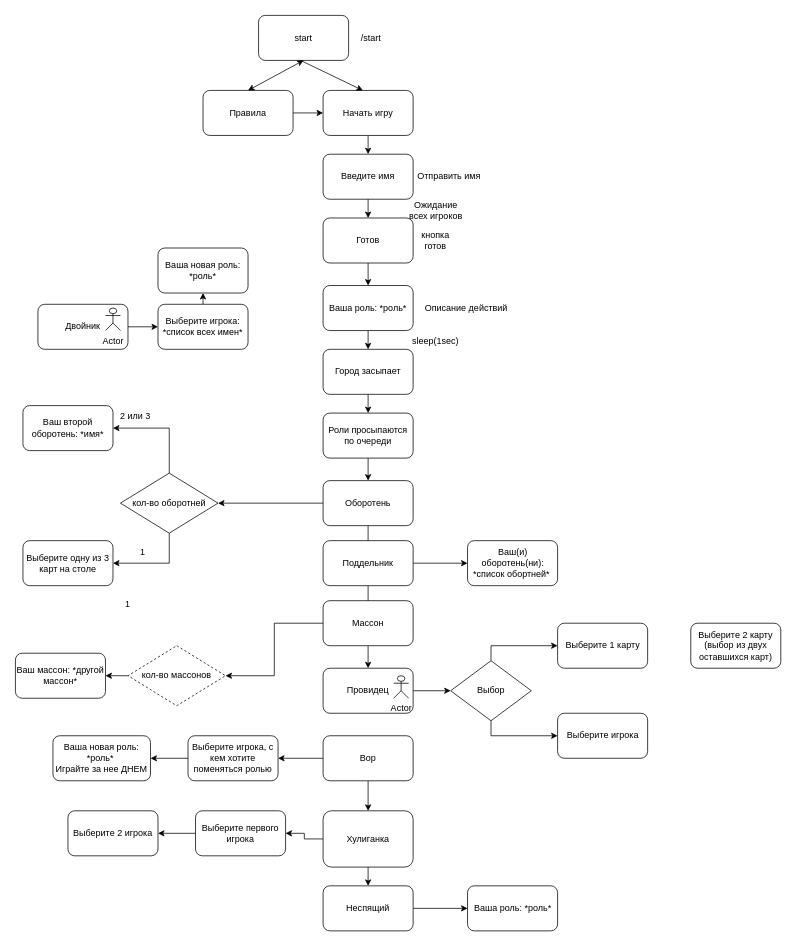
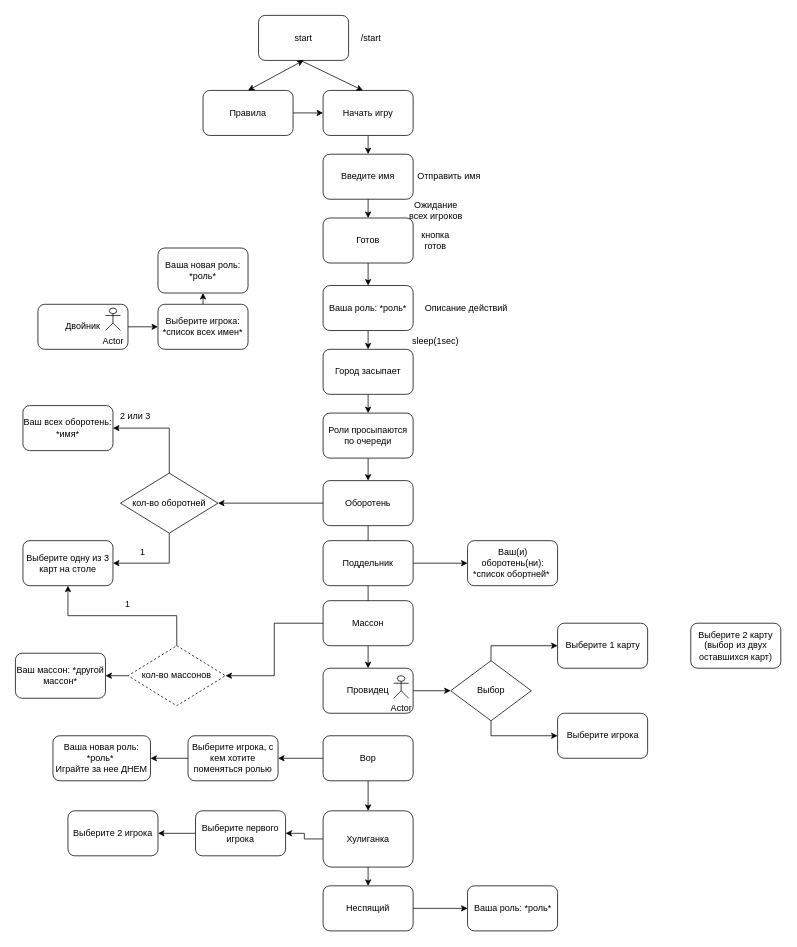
  <mxCell id="0" />
  <mxCell id="1" parent="0" />
  <mxCell id="2" value="start" style="rounded=1;whiteSpace=wrap;html=1;" vertex="1" parent="1"><mxGeometry x="344" y="20" width="120" height="60" as="geometry" /></mxCell>
  <mxCell id="3" value="Введите имя" style="rounded=1;whiteSpace=wrap;html=1;" vertex="1" parent="1"><mxGeometry x="430" y="205" width="120" height="60" as="geometry" /></mxCell>
  <mxCell id="4" value="" style="endArrow=classic;html=1;rounded=0;entryX=0.5;entryY=0;entryDx=0;entryDy=0;exitX=0.5;exitY=1;exitDx=0;exitDy=0;" edge="1" parent="1" source="10" target="3"><mxGeometry width="50" height="50" relative="1" as="geometry"><mxPoint x="404" y="250" as="sourcePoint" /><mxPoint x="454" y="130" as="targetPoint" /></mxGeometry></mxCell>
  <mxCell id="5" value="/start" style="text;html=1;strokeColor=none;fillColor=none;align=center;verticalAlign=middle;whiteSpace=wrap;rounded=0;" vertex="1" parent="1"><mxGeometry x="464" y="35" width="60" height="30" as="geometry" /></mxCell>
  <mxCell id="6" style="edgeStyle=orthogonalEdgeStyle;rounded=0;orthogonalLoop=1;jettySize=auto;html=1;exitX=0.5;exitY=1;exitDx=0;exitDy=0;entryX=0.5;entryY=0;entryDx=0;entryDy=0;" edge="1" parent="1" source="7"><mxGeometry relative="1" as="geometry"><mxPoint x="490" y="550" as="targetPoint" /></mxGeometry></mxCell>
  <mxCell id="7" value="Город засыпает" style="rounded=1;whiteSpace=wrap;html=1;" vertex="1" parent="1"><mxGeometry x="430" y="465" width="120" height="60" as="geometry" /></mxCell>
  <mxCell id="8" style="edgeStyle=orthogonalEdgeStyle;rounded=0;orthogonalLoop=1;jettySize=auto;html=1;exitX=1;exitY=0.5;exitDx=0;exitDy=0;entryX=0;entryY=0.5;entryDx=0;entryDy=0;" edge="1" parent="1" source="9" target="10"><mxGeometry relative="1" as="geometry" /></mxCell>
  <mxCell id="9" value="Правила" style="rounded=1;whiteSpace=wrap;html=1;" vertex="1" parent="1"><mxGeometry x="270" y="120" width="120" height="60" as="geometry" /></mxCell>
  <mxCell id="10" value="Начать игру" style="rounded=1;whiteSpace=wrap;html=1;" vertex="1" parent="1"><mxGeometry x="430" y="120" width="120" height="60" as="geometry" /></mxCell>
  <mxCell id="11" style="edgeStyle=orthogonalEdgeStyle;rounded=0;orthogonalLoop=1;jettySize=auto;html=1;exitX=0.5;exitY=1;exitDx=0;exitDy=0;" edge="1" parent="1" source="12"><mxGeometry relative="1" as="geometry"><mxPoint x="490" y="380" as="targetPoint" /></mxGeometry></mxCell>
  <mxCell id="12" value="Готов" style="rounded=1;whiteSpace=wrap;html=1;" vertex="1" parent="1"><mxGeometry x="430" y="290" width="120" height="60" as="geometry" /></mxCell>
  <mxCell id="13" value="" style="endArrow=classic;html=1;rounded=0;entryX=0.5;entryY=0;entryDx=0;entryDy=0;exitX=0.5;exitY=1;exitDx=0;exitDy=0;" edge="1" parent="1" target="12" source="3"><mxGeometry width="50" height="50" relative="1" as="geometry"><mxPoint x="640" y="180" as="sourcePoint" /><mxPoint x="690" y="130" as="targetPoint" /></mxGeometry></mxCell>
  <mxCell id="14" value="кнопка готов" style="text;html=1;strokeColor=none;fillColor=none;align=center;verticalAlign=middle;whiteSpace=wrap;rounded=0;" vertex="1" parent="1"><mxGeometry x="550" y="305" width="60" height="30" as="geometry" /></mxCell>
  <mxCell id="15" value="Отправить имя" style="text;html=1;strokeColor=none;fillColor=none;align=center;verticalAlign=middle;whiteSpace=wrap;rounded=0;" vertex="1" parent="1"><mxGeometry x="550" y="220" width="96" height="30" as="geometry" /></mxCell>
  <mxCell id="16" style="edgeStyle=orthogonalEdgeStyle;rounded=0;orthogonalLoop=1;jettySize=auto;html=1;exitX=0.5;exitY=1;exitDx=0;exitDy=0;entryX=0.5;entryY=0;entryDx=0;entryDy=0;" edge="1" parent="1" source="17" target="7"><mxGeometry relative="1" as="geometry" /></mxCell>
  <mxCell id="17" value="Ваша роль: *роль*&lt;br&gt;" style="rounded=1;whiteSpace=wrap;html=1;" vertex="1" parent="1"><mxGeometry x="430" y="380" width="120" height="60" as="geometry" /></mxCell>
  <mxCell id="18" value="" style="endArrow=classic;html=1;rounded=0;entryX=0.442;entryY=0;entryDx=0;entryDy=0;entryPerimeter=0;" edge="1" parent="1" target="10"><mxGeometry width="50" height="50" relative="1" as="geometry"><mxPoint x="400" y="80" as="sourcePoint" /><mxPoint x="230" y="140" as="targetPoint" /><Array as="points" /></mxGeometry></mxCell>
  <mxCell id="19" value="Ожидание всех игроков" style="text;html=1;strokeColor=none;fillColor=none;align=center;verticalAlign=middle;whiteSpace=wrap;rounded=0;" vertex="1" parent="1"><mxGeometry x="537.5" y="265" width="85" height="30" as="geometry" /></mxCell>
  <mxCell id="20" value="" style="endArrow=classic;startArrow=classic;html=1;rounded=0;exitX=0.5;exitY=0;exitDx=0;exitDy=0;" edge="1" parent="1" source="9"><mxGeometry width="50" height="50" relative="1" as="geometry"><mxPoint x="354" y="130" as="sourcePoint" /><mxPoint x="404" y="80" as="targetPoint" /></mxGeometry></mxCell>
  <mxCell id="21" value="Описание действий" style="text;html=1;strokeColor=none;fillColor=none;align=center;verticalAlign=middle;whiteSpace=wrap;rounded=0;" vertex="1" parent="1"><mxGeometry x="550" y="395" width="142" height="30" as="geometry" /></mxCell>
  <mxCell id="22" value="sleep(1sec)" style="text;html=1;strokeColor=none;fillColor=none;align=center;verticalAlign=middle;whiteSpace=wrap;rounded=0;" vertex="1" parent="1"><mxGeometry x="550" y="440" width="60" height="30" as="geometry" /></mxCell>
  <mxCell id="23" style="edgeStyle=orthogonalEdgeStyle;rounded=0;orthogonalLoop=1;jettySize=auto;html=1;exitX=0;exitY=0.5;exitDx=0;exitDy=0;entryX=1;entryY=0.5;entryDx=0;entryDy=0;" edge="1" parent="1" source="25" target="36"><mxGeometry relative="1" as="geometry"><mxPoint x="290" y="590" as="targetPoint" /></mxGeometry></mxCell>
  <mxCell id="24" style="edgeStyle=orthogonalEdgeStyle;rounded=0;orthogonalLoop=1;jettySize=auto;html=1;exitX=0.5;exitY=1;exitDx=0;exitDy=0;" edge="1" parent="1" source="25"><mxGeometry relative="1" as="geometry"><mxPoint x="490" y="740" as="targetPoint" /></mxGeometry></mxCell>
  <mxCell id="25" value="Оборотень" style="rounded=1;whiteSpace=wrap;html=1;" vertex="1" parent="1"><mxGeometry x="430" y="640" width="120" height="60" as="geometry" /></mxCell>
- <mxCell id="26" value="Ваш второй оборотень: *имя*" style="rounded=1;whiteSpace=wrap;html=1;" vertex="1" parent="1"><mxGeometry x="30" y="540" width="120" height="60" as="geometry" /></mxCell>
+ <mxCell id="26" value="Ваш всех оборотень: *имя*" style="rounded=1;whiteSpace=wrap;html=1;" vertex="1" parent="1"><mxGeometry x="30" y="540" width="120" height="60" as="geometry" /></mxCell>
  <mxCell id="27" style="edgeStyle=orthogonalEdgeStyle;rounded=0;orthogonalLoop=1;jettySize=auto;html=1;exitX=0.5;exitY=1;exitDx=0;exitDy=0;entryX=0.5;entryY=0;entryDx=0;entryDy=0;" edge="1" parent="1" source="28" target="25"><mxGeometry relative="1" as="geometry" /></mxCell>
  <mxCell id="28" value="Роли просыпаются по очереди" style="rounded=1;whiteSpace=wrap;html=1;" vertex="1" parent="1"><mxGeometry x="430" y="550" width="120" height="60" as="geometry" /></mxCell>
  <mxCell id="29" style="edgeStyle=orthogonalEdgeStyle;rounded=0;orthogonalLoop=1;jettySize=auto;html=1;exitX=1;exitY=0.5;exitDx=0;exitDy=0;entryX=0;entryY=0.5;entryDx=0;entryDy=0;" edge="1" parent="1" source="30" target="32"><mxGeometry relative="1" as="geometry" /></mxCell>
  <mxCell id="30" value="Двойник" style="rounded=1;whiteSpace=wrap;html=1;" vertex="1" parent="1"><mxGeometry x="50" y="405" width="120" height="60" as="geometry" /></mxCell>
  <mxCell id="31" style="edgeStyle=orthogonalEdgeStyle;rounded=0;orthogonalLoop=1;jettySize=auto;html=1;exitX=0.5;exitY=0;exitDx=0;exitDy=0;entryX=0.5;entryY=1;entryDx=0;entryDy=0;" edge="1" parent="1" source="32" target="39"><mxGeometry relative="1" as="geometry" /></mxCell>
  <mxCell id="32" value="Выберите игрока: *список всех имен*" style="rounded=1;whiteSpace=wrap;html=1;" vertex="1" parent="1"><mxGeometry x="210" y="405" width="120" height="60" as="geometry" /></mxCell>
  <mxCell id="33" value="Выберите одну из 3 карт на столе" style="rounded=1;whiteSpace=wrap;html=1;" vertex="1" parent="1"><mxGeometry x="30" y="720" width="120" height="60" as="geometry" /></mxCell>
  <mxCell id="34" style="edgeStyle=orthogonalEdgeStyle;rounded=0;orthogonalLoop=1;jettySize=auto;html=1;exitX=0.5;exitY=1;exitDx=0;exitDy=0;entryX=1;entryY=0.5;entryDx=0;entryDy=0;" edge="1" parent="1" source="36" target="33"><mxGeometry relative="1" as="geometry" /></mxCell>
  <mxCell id="35" style="edgeStyle=orthogonalEdgeStyle;rounded=0;orthogonalLoop=1;jettySize=auto;html=1;exitX=0.5;exitY=0;exitDx=0;exitDy=0;entryX=1;entryY=0.5;entryDx=0;entryDy=0;" edge="1" parent="1" source="36" target="26"><mxGeometry relative="1" as="geometry" /></mxCell>
  <mxCell id="36" value="кол-во оборотней" style="rhombus;whiteSpace=wrap;html=1;" vertex="1" parent="1"><mxGeometry x="160" y="630" width="130" height="80" as="geometry" /></mxCell>
  <mxCell id="37" value="1" style="text;html=1;strokeColor=none;fillColor=none;align=center;verticalAlign=middle;whiteSpace=wrap;rounded=0;" vertex="1" parent="1"><mxGeometry x="160" y="720" width="60" height="30" as="geometry" /></mxCell>
  <mxCell id="38" value="2 или 3" style="text;html=1;strokeColor=none;fillColor=none;align=center;verticalAlign=middle;whiteSpace=wrap;rounded=0;" vertex="1" parent="1"><mxGeometry x="150" y="540" width="60" height="30" as="geometry" /></mxCell>
  <mxCell id="39" value="Ваша новая роль: *роль*" style="rounded=1;whiteSpace=wrap;html=1;" vertex="1" parent="1"><mxGeometry x="210" y="330" width="120" height="60" as="geometry" /></mxCell>
  <mxCell id="40" style="edgeStyle=orthogonalEdgeStyle;rounded=0;orthogonalLoop=1;jettySize=auto;html=1;exitX=1;exitY=0.5;exitDx=0;exitDy=0;entryX=0;entryY=0.5;entryDx=0;entryDy=0;" edge="1" parent="1" source="42" target="43"><mxGeometry relative="1" as="geometry" /></mxCell>
  <mxCell id="41" style="edgeStyle=orthogonalEdgeStyle;rounded=0;orthogonalLoop=1;jettySize=auto;html=1;exitX=0.5;exitY=1;exitDx=0;exitDy=0;" edge="1" parent="1" source="42"><mxGeometry relative="1" as="geometry"><mxPoint x="490" y="830" as="targetPoint" /></mxGeometry></mxCell>
  <mxCell id="42" value="Поддельник" style="rounded=1;whiteSpace=wrap;html=1;" vertex="1" parent="1"><mxGeometry x="430" y="720" width="120" height="60" as="geometry" /></mxCell>
  <mxCell id="43" value="Ваш(и) оборотень(ни): *список обортней*&amp;nbsp;" style="rounded=1;whiteSpace=wrap;html=1;" vertex="1" parent="1"><mxGeometry x="622.5" y="720" width="120" height="60" as="geometry" /></mxCell>
  <mxCell id="44" style="edgeStyle=orthogonalEdgeStyle;rounded=0;orthogonalLoop=1;jettySize=auto;html=1;exitX=0;exitY=0.5;exitDx=0;exitDy=0;entryX=1;entryY=0.5;entryDx=0;entryDy=0;" edge="1" parent="1" source="46" target="49"><mxGeometry relative="1" as="geometry"><mxPoint x="300" y="860" as="targetPoint" /></mxGeometry></mxCell>
  <mxCell id="45" style="edgeStyle=orthogonalEdgeStyle;rounded=0;orthogonalLoop=1;jettySize=auto;html=1;exitX=0.5;exitY=1;exitDx=0;exitDy=0;" edge="1" parent="1" source="46"><mxGeometry relative="1" as="geometry"><mxPoint x="490" y="890" as="targetPoint" /></mxGeometry></mxCell>
  <mxCell id="46" value="Массон" style="rounded=1;whiteSpace=wrap;html=1;" vertex="1" parent="1"><mxGeometry x="430" y="800" width="120" height="60" as="geometry" /></mxCell>
+ <mxCell id="47" style="edgeStyle=orthogonalEdgeStyle;rounded=0;orthogonalLoop=1;jettySize=auto;html=1;exitX=0.5;exitY=0;exitDx=0;exitDy=0;entryX=0.5;entryY=1;entryDx=0;entryDy=0;" edge="1" parent="1" source="49" target="33"><mxGeometry relative="1" as="geometry" /></mxCell>
  <mxCell id="48" style="edgeStyle=orthogonalEdgeStyle;rounded=0;orthogonalLoop=1;jettySize=auto;html=1;exitX=0;exitY=0.5;exitDx=0;exitDy=0;entryX=1;entryY=0.5;entryDx=0;entryDy=0;" edge="1" parent="1" source="49" target="51"><mxGeometry relative="1" as="geometry" /></mxCell>
  <mxCell id="49" value="кол-во массонов" style="rhombus;whiteSpace=wrap;html=1;dashed=1;" vertex="1" parent="1"><mxGeometry x="170" y="860" width="130" height="80" as="geometry" /></mxCell>
  <mxCell id="50" value="1" style="text;html=1;strokeColor=none;fillColor=none;align=center;verticalAlign=middle;whiteSpace=wrap;rounded=0;" vertex="1" parent="1"><mxGeometry x="140" y="790" width="60" height="30" as="geometry" /></mxCell>
  <mxCell id="51" value="Ваш массон: *другой массон*" style="rounded=1;whiteSpace=wrap;html=1;" vertex="1" parent="1"><mxGeometry x="20" y="870" width="120" height="60" as="geometry" /></mxCell>
  <mxCell id="52" style="edgeStyle=orthogonalEdgeStyle;rounded=0;orthogonalLoop=1;jettySize=auto;html=1;exitX=1;exitY=0.5;exitDx=0;exitDy=0;entryX=0;entryY=0.5;entryDx=0;entryDy=0;" edge="1" parent="1" source="53" target="59"><mxGeometry relative="1" as="geometry" /></mxCell>
  <mxCell id="53" value="Провидец" style="rounded=1;whiteSpace=wrap;html=1;" vertex="1" parent="1"><mxGeometry x="430" y="890" width="120" height="60" as="geometry" /></mxCell>
  <mxCell id="54" value="Выберите 1 карту" style="rounded=1;whiteSpace=wrap;html=1;" vertex="1" parent="1"><mxGeometry x="742.5" y="830" width="120" height="60" as="geometry" /></mxCell>
  <mxCell id="55" value="Выберите 2 карту&lt;br&gt;(выбор из двух оставшихся карт)" style="rounded=1;whiteSpace=wrap;html=1;" vertex="1" parent="1"><mxGeometry x="920" y="830" width="120" height="60" as="geometry" /></mxCell>
  <mxCell id="56" value="Выберите игрока" style="rounded=1;whiteSpace=wrap;html=1;" vertex="1" parent="1"><mxGeometry x="742.5" y="950" width="120" height="60" as="geometry" /></mxCell>
  <mxCell id="57" style="edgeStyle=orthogonalEdgeStyle;rounded=0;orthogonalLoop=1;jettySize=auto;html=1;exitX=0.5;exitY=0;exitDx=0;exitDy=0;entryX=0;entryY=0.5;entryDx=0;entryDy=0;" edge="1" parent="1" source="59" target="54"><mxGeometry relative="1" as="geometry" /></mxCell>
  <mxCell id="58" style="edgeStyle=orthogonalEdgeStyle;rounded=0;orthogonalLoop=1;jettySize=auto;html=1;exitX=0.5;exitY=1;exitDx=0;exitDy=0;" edge="1" parent="1" source="59" target="56"><mxGeometry relative="1" as="geometry" /></mxCell>
  <mxCell id="59" value="Выбор" style="rhombus;whiteSpace=wrap;html=1;" vertex="1" parent="1"><mxGeometry x="600" y="880" width="107.5" height="80" as="geometry" /></mxCell>
  <mxCell id="60" style="edgeStyle=orthogonalEdgeStyle;rounded=0;orthogonalLoop=1;jettySize=auto;html=1;exitX=0;exitY=0.5;exitDx=0;exitDy=0;" edge="1" parent="1" source="62" target="64"><mxGeometry relative="1" as="geometry" /></mxCell>
  <mxCell id="61" style="edgeStyle=orthogonalEdgeStyle;rounded=0;orthogonalLoop=1;jettySize=auto;html=1;exitX=0.5;exitY=1;exitDx=0;exitDy=0;entryX=0.5;entryY=0;entryDx=0;entryDy=0;" edge="1" parent="1" source="62" target="69"><mxGeometry relative="1" as="geometry" /></mxCell>
  <mxCell id="62" value="Вор" style="rounded=1;whiteSpace=wrap;html=1;" vertex="1" parent="1"><mxGeometry x="430" y="980" width="120" height="60" as="geometry" /></mxCell>
  <mxCell id="63" style="edgeStyle=orthogonalEdgeStyle;rounded=0;orthogonalLoop=1;jettySize=auto;html=1;exitX=0;exitY=0.5;exitDx=0;exitDy=0;entryX=1;entryY=0.5;entryDx=0;entryDy=0;" edge="1" parent="1" source="64" target="66"><mxGeometry relative="1" as="geometry" /></mxCell>
  <mxCell id="64" value="Выберите игрока, с кем хотите поменяться ролью" style="rounded=1;whiteSpace=wrap;html=1;" vertex="1" parent="1"><mxGeometry x="250" y="980" width="120" height="60" as="geometry" /></mxCell>
  <mxCell id="65" value="Actor" style="shape=umlActor;verticalLabelPosition=bottom;verticalAlign=top;html=1;outlineConnect=0;" vertex="1" parent="1"><mxGeometry x="524" y="900" width="20" height="30" as="geometry" /></mxCell>
  <mxCell id="66" value="Ваша новая роль: *роль*&amp;nbsp;&lt;br&gt;Играйте за нее ДНЕМ" style="rounded=1;whiteSpace=wrap;html=1;" vertex="1" parent="1"><mxGeometry x="70" y="980" width="130" height="60" as="geometry" /></mxCell>
  <mxCell id="67" style="edgeStyle=orthogonalEdgeStyle;rounded=0;orthogonalLoop=1;jettySize=auto;html=1;exitX=0;exitY=0.5;exitDx=0;exitDy=0;entryX=1;entryY=0.5;entryDx=0;entryDy=0;" edge="1" parent="1" source="69" target="71"><mxGeometry relative="1" as="geometry" /></mxCell>
  <mxCell id="68" style="edgeStyle=orthogonalEdgeStyle;rounded=0;orthogonalLoop=1;jettySize=auto;html=1;exitX=0.5;exitY=1;exitDx=0;exitDy=0;" edge="1" parent="1" source="69"><mxGeometry relative="1" as="geometry"><mxPoint x="490" y="1180" as="targetPoint" /></mxGeometry></mxCell>
  <mxCell id="69" value="Хулиганка" style="rounded=1;whiteSpace=wrap;html=1;" vertex="1" parent="1"><mxGeometry x="430" y="1080" width="120" height="75" as="geometry" /></mxCell>
  <mxCell id="70" style="edgeStyle=orthogonalEdgeStyle;rounded=0;orthogonalLoop=1;jettySize=auto;html=1;exitX=0;exitY=0.5;exitDx=0;exitDy=0;entryX=1;entryY=0.5;entryDx=0;entryDy=0;" edge="1" parent="1" source="71" target="72"><mxGeometry relative="1" as="geometry" /></mxCell>
  <mxCell id="71" value="Выберите первого игрока" style="rounded=1;whiteSpace=wrap;html=1;" vertex="1" parent="1"><mxGeometry x="260" y="1080" width="120" height="60" as="geometry" /></mxCell>
  <mxCell id="72" value="Выберите 2 игрока" style="rounded=1;whiteSpace=wrap;html=1;" vertex="1" parent="1"><mxGeometry x="90" y="1080" width="120" height="60" as="geometry" /></mxCell>
  <mxCell id="73" style="edgeStyle=orthogonalEdgeStyle;rounded=0;orthogonalLoop=1;jettySize=auto;html=1;exitX=1;exitY=0.5;exitDx=0;exitDy=0;" edge="1" parent="1" source="74" target="75"><mxGeometry relative="1" as="geometry" /></mxCell>
  <mxCell id="74" value="Неспящий" style="rounded=1;whiteSpace=wrap;html=1;" vertex="1" parent="1"><mxGeometry x="430" y="1180" width="120" height="60" as="geometry" /></mxCell>
  <mxCell id="75" value="Ваша роль: *роль*" style="rounded=1;whiteSpace=wrap;html=1;" vertex="1" parent="1"><mxGeometry x="622.5" y="1180" width="120" height="60" as="geometry" /></mxCell>
  <mxCell id="76" value="Actor" style="shape=umlActor;verticalLabelPosition=bottom;verticalAlign=top;html=1;outlineConnect=0;" vertex="1" parent="1"><mxGeometry x="140" y="410" width="20" height="30" as="geometry" /></mxCell>
